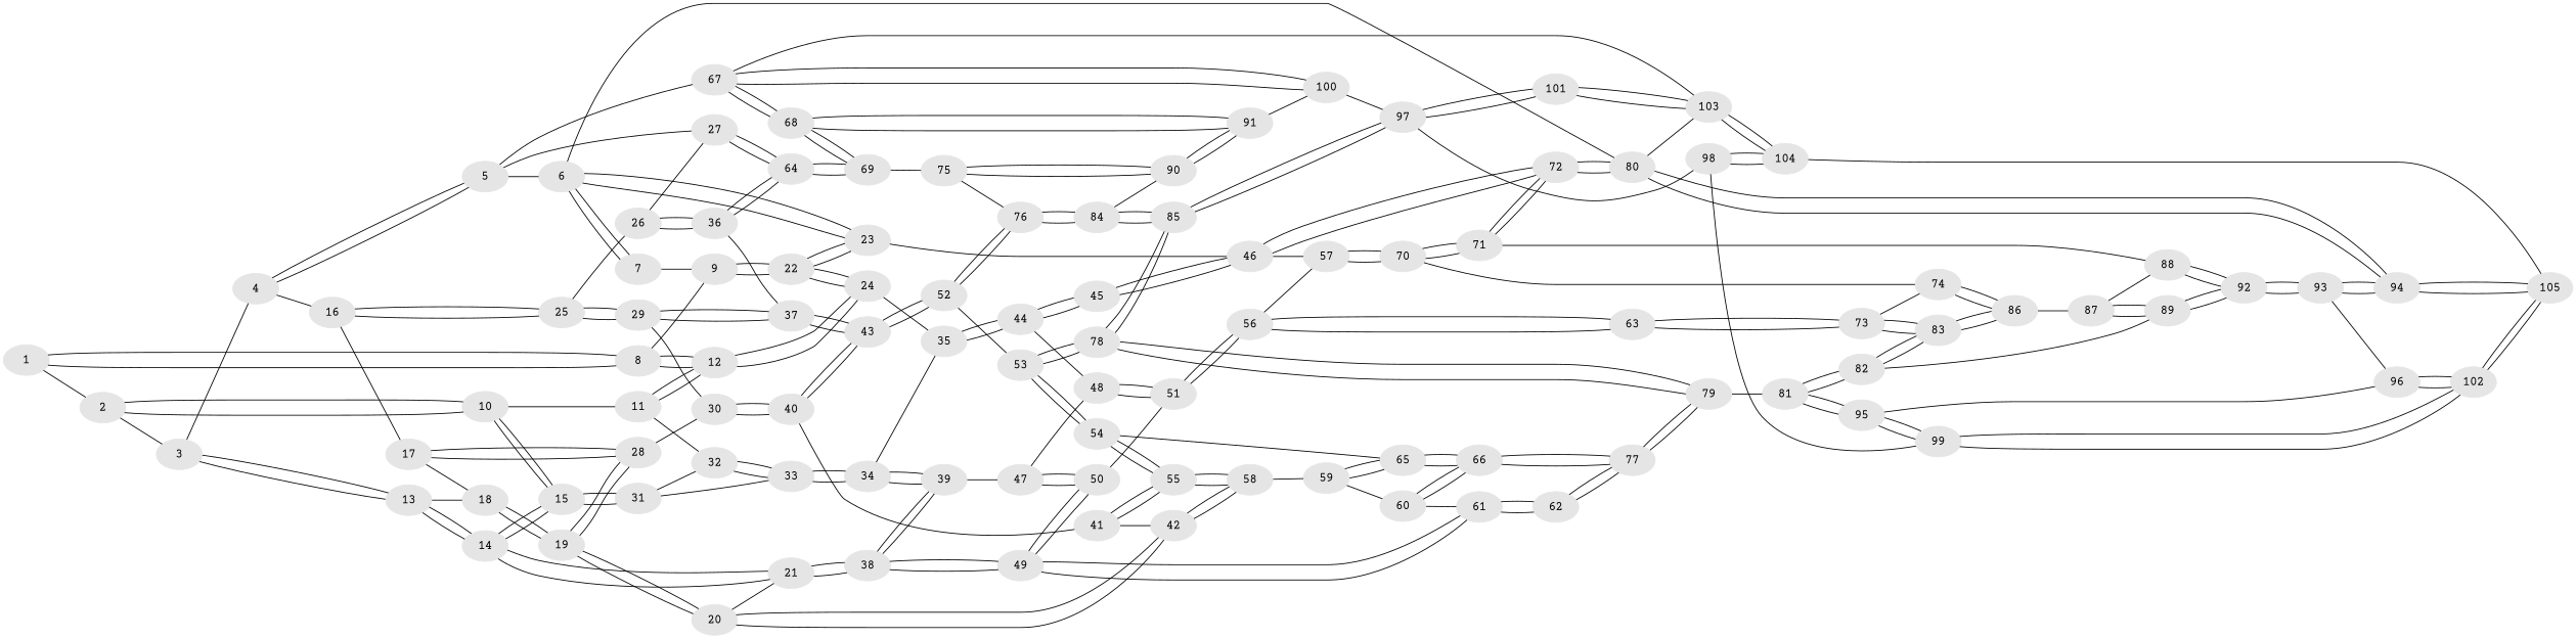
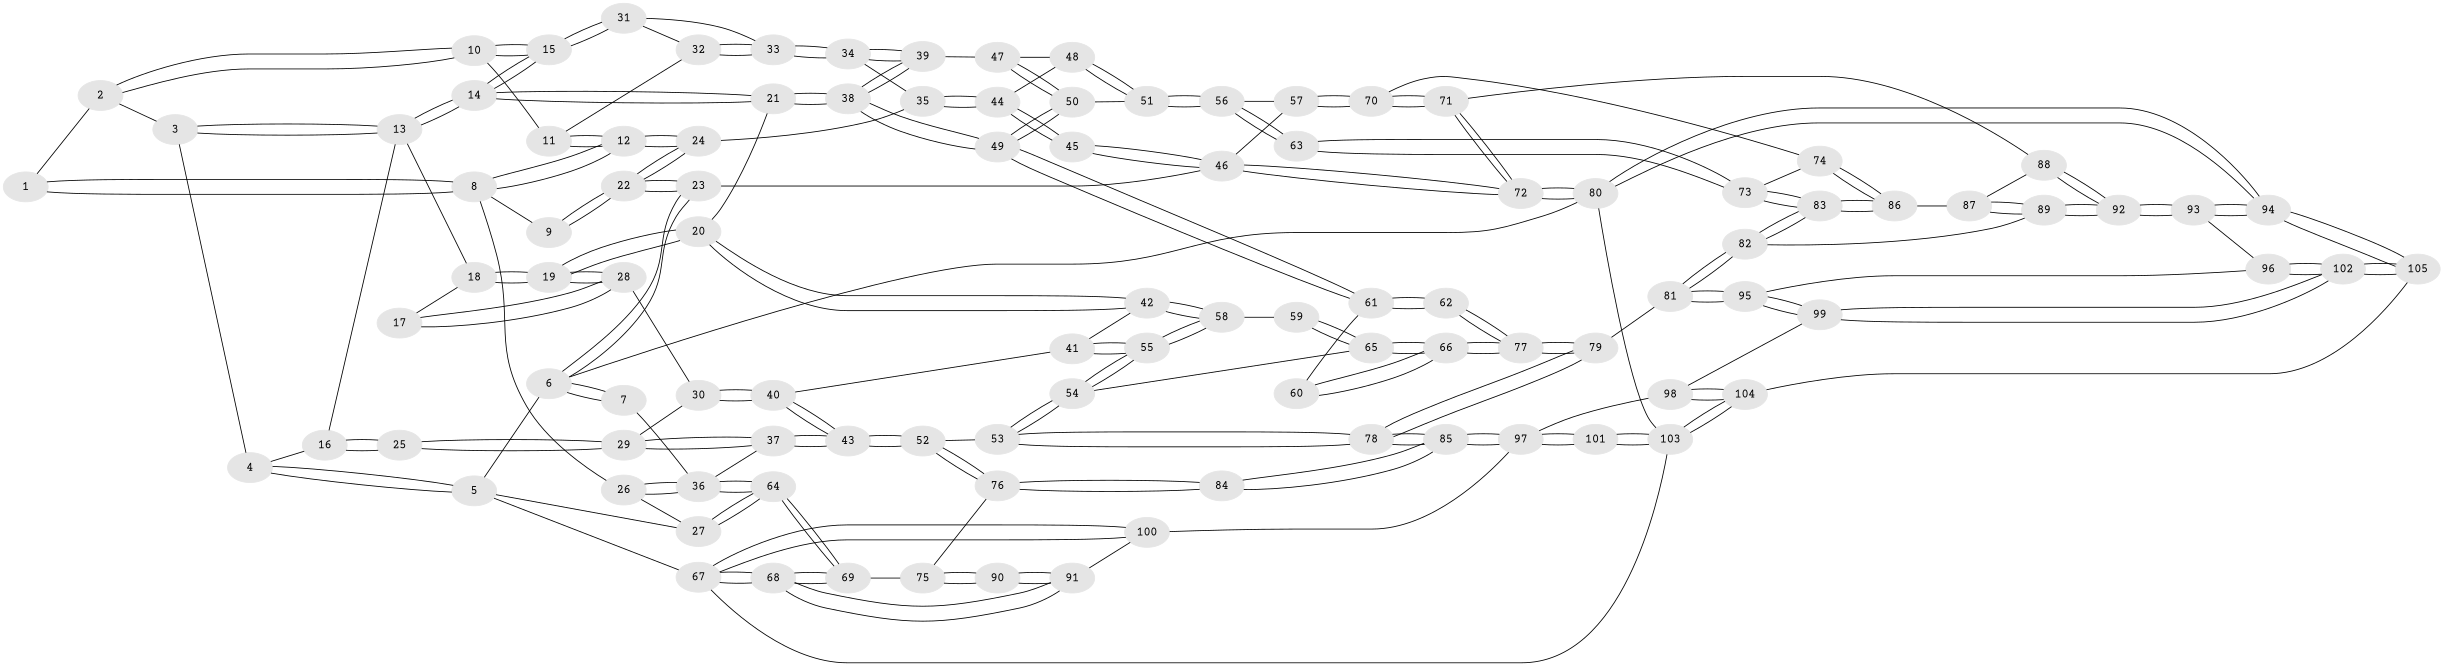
  graph {
    fontname="Courier Prime"
    rankdir=LR
    node [color=gray90 fontname="Courier Prime" style=filled]
    edge [fontname="Courier Prime"]
    1
    2
    8
    3
    10
    9
    12
    4
    13
    11
    15
    5
    16
    14
    18
    6
    27
    67
    17
    25
    7
    23
    80
    64
    68
    100
    103
    46
    94
    22
    24
    32
    31
    33
    35
    21
    19
    38
    28
    26
    29
    30
    20
    42
    58
    39
    49
    57
    72
    44
    36
    37
    69
    40
    43
    41
    34
    47
    45
    48
    52
    50
    61
    55
    59
    53
    76
    51
    70
    56
    62
    63
    54
    78
    84
    65
    79
    85
    66
    73
    71
    74
    60
    77
    83
    75
    91
    97
    104
    90
    88
    86
    92
    87
    81
    82
    95
    105
    89
    96
    99
    98
    101
    93
    102
    1 -- 2
    1 -- 8
    1 -- 8
    2 -- 3
    2 -- 10
    2 -- 10
    8 -- 9
    8 -- 12
    8 -- 12
    3 -- 4
    3 -- 13
    3 -- 13
    10 -- 11
    10 -- 15
    10 -- 15
    9 -- 22
    9 -- 22
    12 -- 24
    12 -- 24
    4 -- 5
    4 -- 5
    4 -- 16
    13 -- 14
    13 -- 14
    13 -- 18
    11 -- 12
    11 -- 12
    11 -- 32
    15 -- 31
    15 -- 31
    5 -- 6
    5 -- 27
    5 -- 67
-   16 -- 17
+   16 -- 13
    16 -- 25
    16 -- 25
    14 -- 15
    14 -- 15
    14 -- 21
    14 -- 21
    18 -- 19
    18 -- 19
    6 -- 7
    6 -- 7
    6 -- 23
    6 -- 23
    6 -- 80
    27 -- 64
    27 -- 64
    67 -- 68
    67 -- 68
    67 -- 100
    67 -- 100
    67 -- 103
    17 -- 18
    17 -- 28
    17 -- 28
-   25 -- 26
+   8 -- 26
    25 -- 29
    25 -- 29
-   7 -- 9
+   7 -- 36
    23 -- 46
    80 -- 103
    80 -- 94
    80 -- 94
    64 -- 69
    64 -- 69
    68 -- 69
    68 -- 69
    68 -- 91
    68 -- 91
    100 -- 97
    103 -- 104
    103 -- 104
    46 -- 57
    46 -- 72
    46 -- 72
    94 -- 105
    94 -- 105
    22 -- 23
    22 -- 23
    22 -- 24
    22 -- 24
    24 -- 35
    32 -- 33
    32 -- 33
    31 -- 32
    31 -- 33
    33 -- 34
    33 -- 34
    35 -- 44
    35 -- 44
    21 -- 38
    21 -- 38
    19 -- 28
    19 -- 28
    19 -- 20
    19 -- 20
    38 -- 39
    38 -- 39
    38 -- 49
    38 -- 49
    28 -- 30
    26 -- 27
    26 -- 36
    26 -- 36
    29 -- 30
    29 -- 37
    29 -- 37
    30 -- 40
    30 -- 40
    20 -- 21
    20 -- 42
    20 -- 42
    42 -- 58
    42 -- 58
    58 -- 59
    39 -- 47
    49 -- 50
    49 -- 50
    49 -- 61
    49 -- 61
    57 -- 70
    57 -- 70
    72 -- 80
    72 -- 80
    44 -- 45
    44 -- 45
    44 -- 48
    36 -- 64
    36 -- 64
    36 -- 37
    37 -- 43
    37 -- 43
    69 -- 75
    40 -- 43
    40 -- 43
    40 -- 41
    43 -- 52
    43 -- 52
    41 -- 42
    41 -- 55
    41 -- 55
    34 -- 35
    34 -- 39
    34 -- 39
    47 -- 48
    47 -- 50
    47 -- 50
    45 -- 46
    45 -- 46
    48 -- 51
    48 -- 51
    52 -- 53
    52 -- 76
    52 -- 76
    50 -- 51
    61 -- 62
    61 -- 62
    55 -- 58
    55 -- 58
    59 -- 65
    59 -- 65
-   59 -- 60
    53 -- 54
    53 -- 54
    53 -- 78
    53 -- 78
    76 -- 84
    76 -- 84
    51 -- 56
    51 -- 56
    70 -- 71
    70 -- 71
    70 -- 74
    56 -- 57
    56 -- 63
    56 -- 63
    62 -- 77
    62 -- 77
    63 -- 73
    63 -- 73
    54 -- 55
    54 -- 55
    54 -- 65
    78 -- 79
    78 -- 79
    78 -- 85
    78 -- 85
    84 -- 85
    84 -- 85
-   84 -- 90
    65 -- 66
    65 -- 66
    79 -- 81
    85 -- 97
    85 -- 97
    66 -- 77
    66 -- 77
    73 -- 74
    73 -- 83
    73 -- 83
    71 -- 72
    71 -- 72
    71 -- 88
    74 -- 86
    74 -- 86
    60 -- 61
    60 -- 66
    60 -- 66
    77 -- 79
    77 -- 79
    83 -- 86
    83 -- 86
    75 -- 76
    75 -- 90
    75 -- 90
    91 -- 100
    97 -- 98
    97 -- 101
    97 -- 101
    104 -- 105
    90 -- 91
    90 -- 91
    88 -- 92
    88 -- 92
    86 -- 87
    92 -- 93
    92 -- 93
    87 -- 88
    87 -- 89
    87 -- 89
    81 -- 82
    81 -- 82
    81 -- 95
    81 -- 95
    82 -- 83
    82 -- 83
    82 -- 89
    95 -- 96
    95 -- 99
    95 -- 99
    89 -- 92
    89 -- 92
    96 -- 102
    96 -- 102
    99 -- 102
    99 -- 102
    98 -- 104
    98 -- 104
    98 -- 99
    101 -- 103
    101 -- 103
    93 -- 94
    93 -- 94
    93 -- 96
    102 -- 105
    102 -- 105
  }
